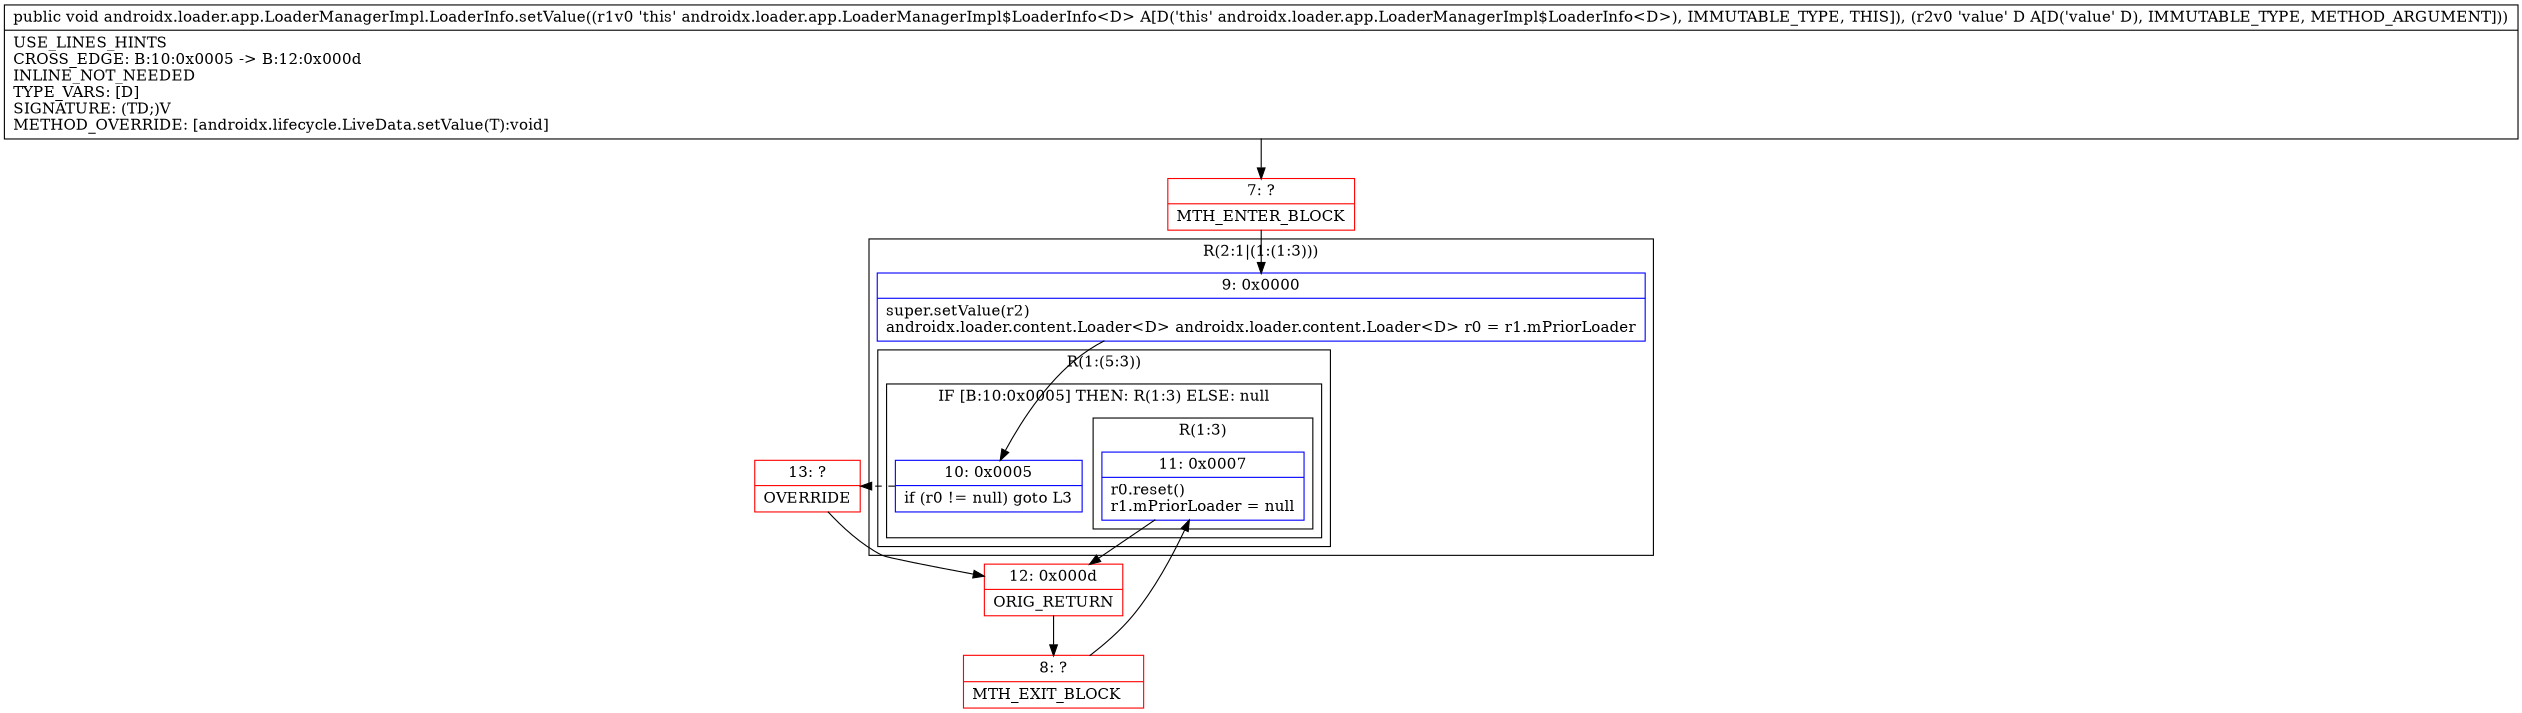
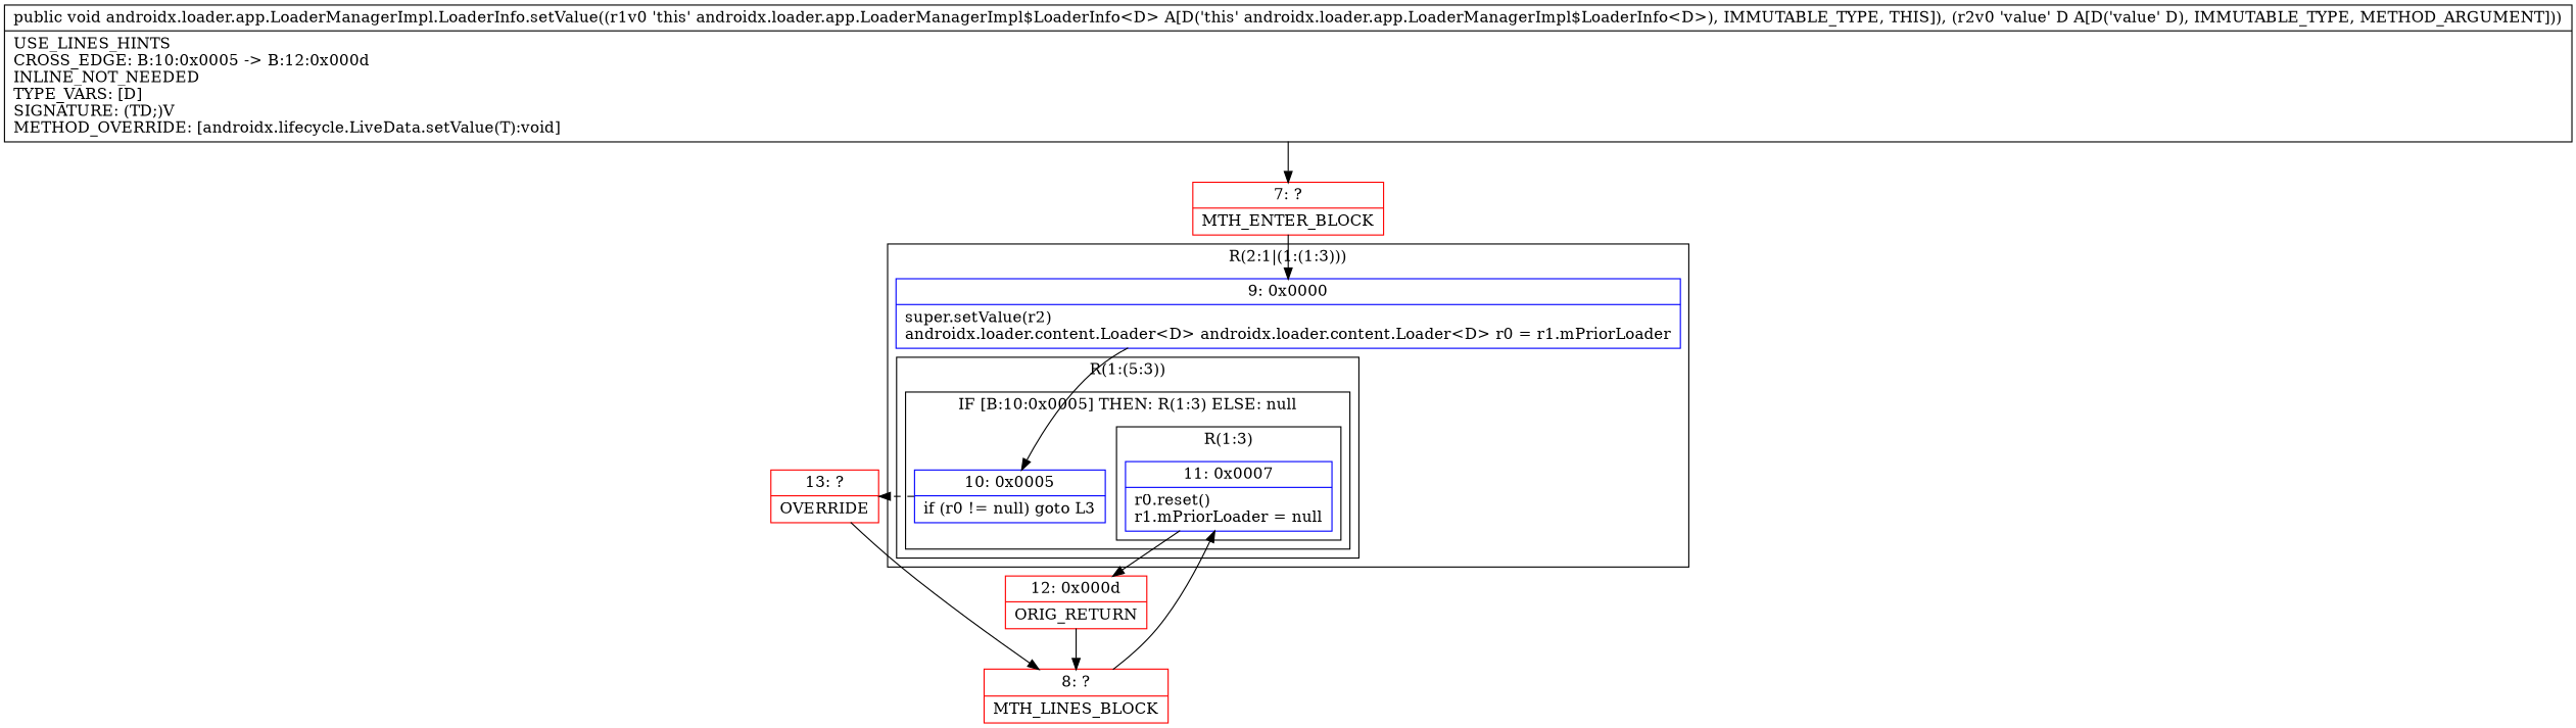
  digraph {
    node [color=red shape=record]
    n1 [color=blue label="{11\:\ 0x0007|r0.reset()\lr1.mPriorLoader = null\l}"]
    n2 [color=blue label="{10\:\ 0x0005|if (r0 != null) goto L3\l}"]
    n3 [color=blue label="{9\:\ 0x0000|super.setValue(r2)\landroidx.loader.content.Loader\<D\> androidx.loader.content.Loader\<D\> r0 = r1.mPriorLoader\l}"]
    n4 [label="{12\:\ 0x000d|ORIG_RETURN\l}"]
    n5 [label="{13\:\ ?|OVERRIDE\l}"]
-   n6 [label="{8\:\ ?|MTH_EXIT_BLOCK\l}"]
+   n6 [label="{8\:\ ?|MTH_LINES_BLOCK\l}"]
    n7 [label="{7\:\ ?|MTH_ENTER_BLOCK\l}"]
    n8 [label="{public void androidx.loader.app.LoaderManagerImpl.LoaderInfo.setValue((r1v0 'this' androidx.loader.app.LoaderManagerImpl$LoaderInfo\<D\> A[D('this' androidx.loader.app.LoaderManagerImpl$LoaderInfo\<D\>), IMMUTABLE_TYPE, THIS]), (r2v0 'value' D A[D('value' D), IMMUTABLE_TYPE, METHOD_ARGUMENT]))  | USE_LINES_HINTS\lCROSS_EDGE: B:10:0x0005 \-\> B:12:0x000d\lINLINE_NOT_NEEDED\lTYPE_VARS: [D]\lSIGNATURE: (TD;)V\lMETHOD_OVERRIDE: [androidx.lifecycle.LiveData.setValue(T):void]\l}" color=""]
    subgraph cluster_1 {
      label="R(2:1|(1:(1:3)))"
      n3
      subgraph cluster_2 {
        label="R(1:(5:3))"
        subgraph cluster_3 {
          label="IF [B:10:0x0005] THEN: R(1:3) ELSE: null"
          n2
          subgraph cluster_4 {
            label="R(1:3)"
            n1
          }
        }
      }
    }
    n1 -> n4
    n2 -> n5 [style=dashed]
    n3 -> n2
    n4 -> n6
-   n5 -> n4
+   n5 -> n6
    n6 -> n1
    n7 -> n3
    n8 -> n7
  }
